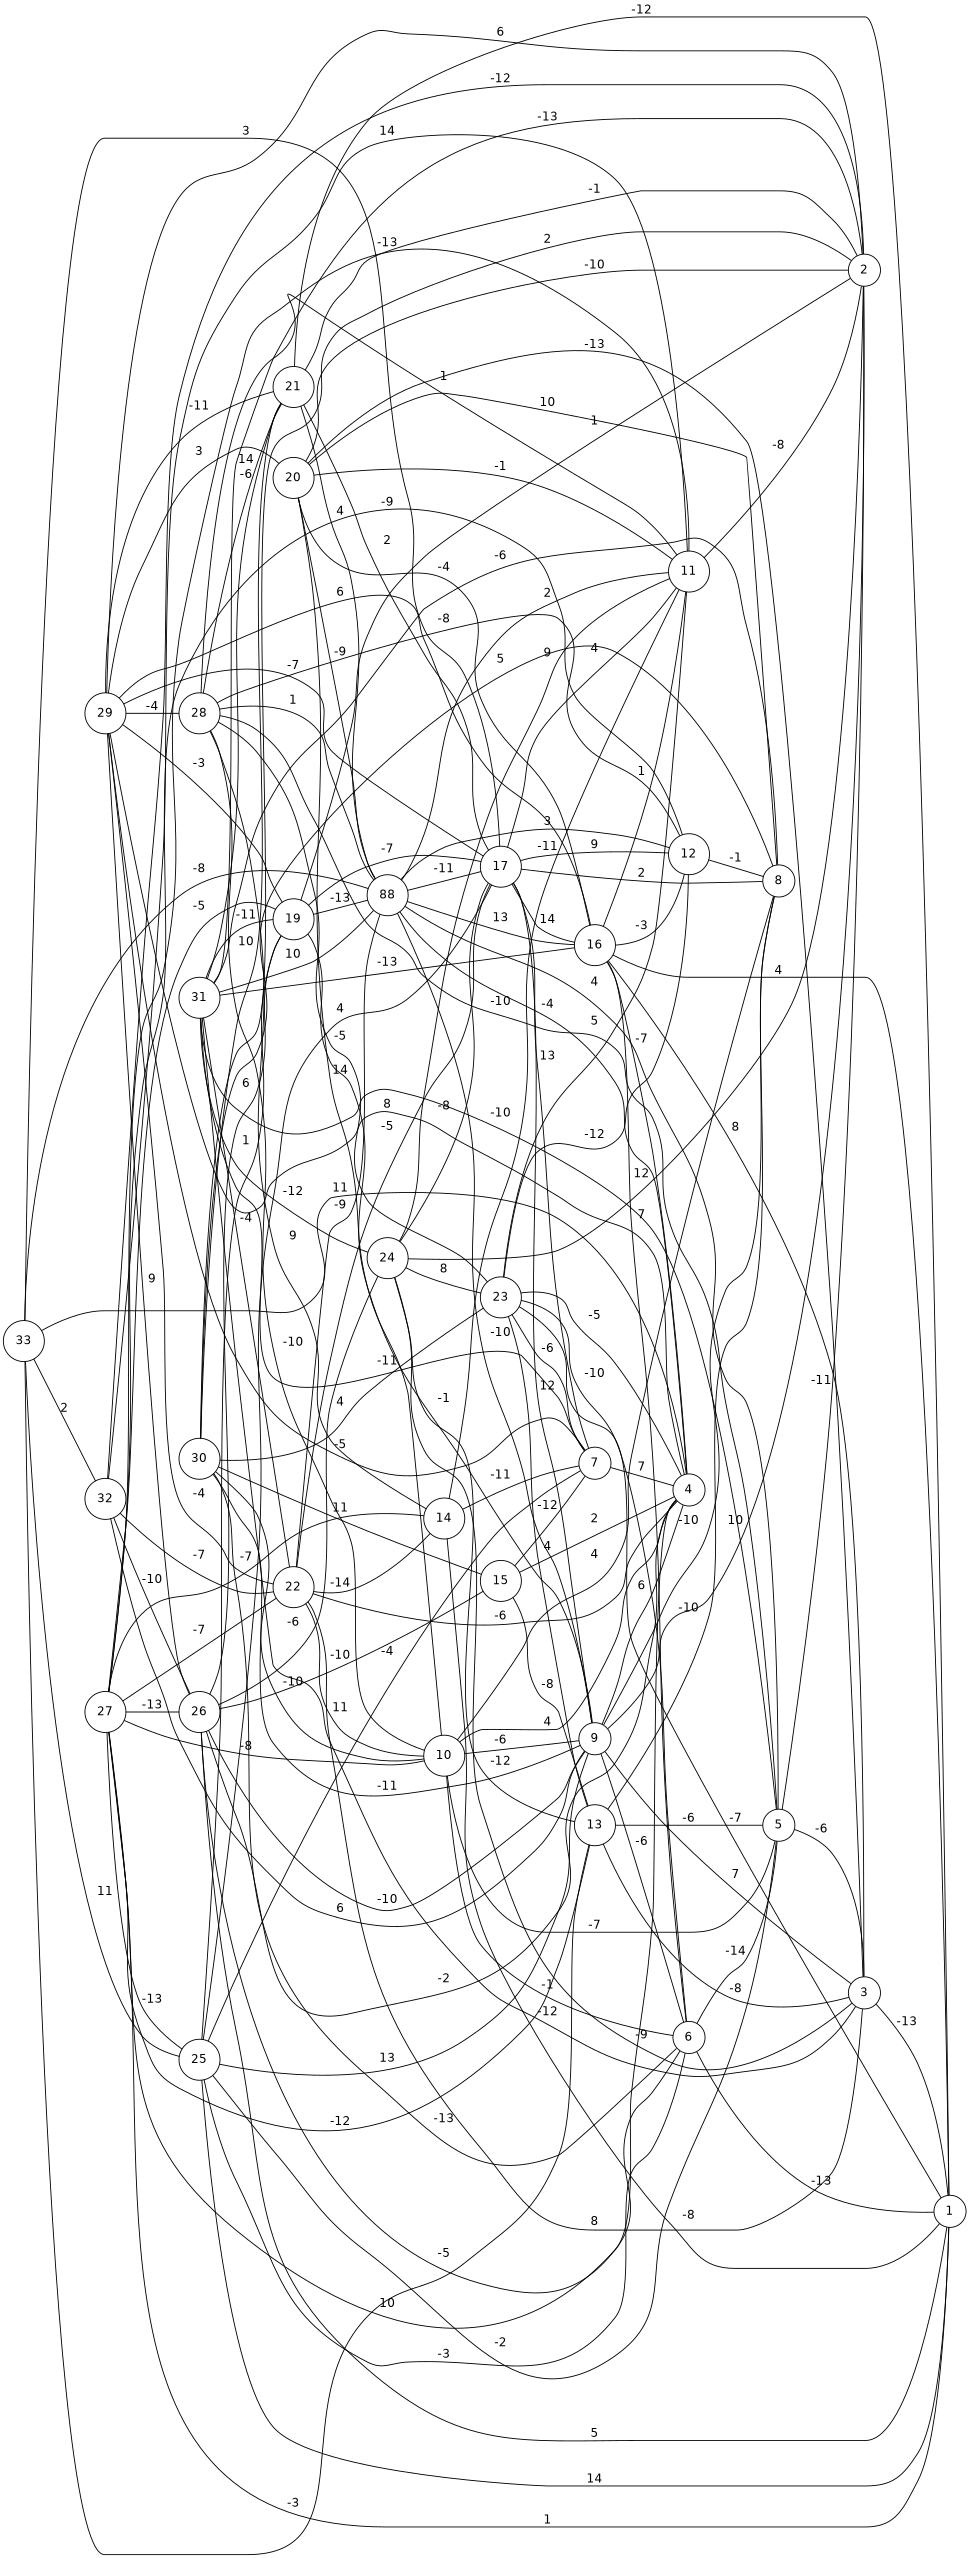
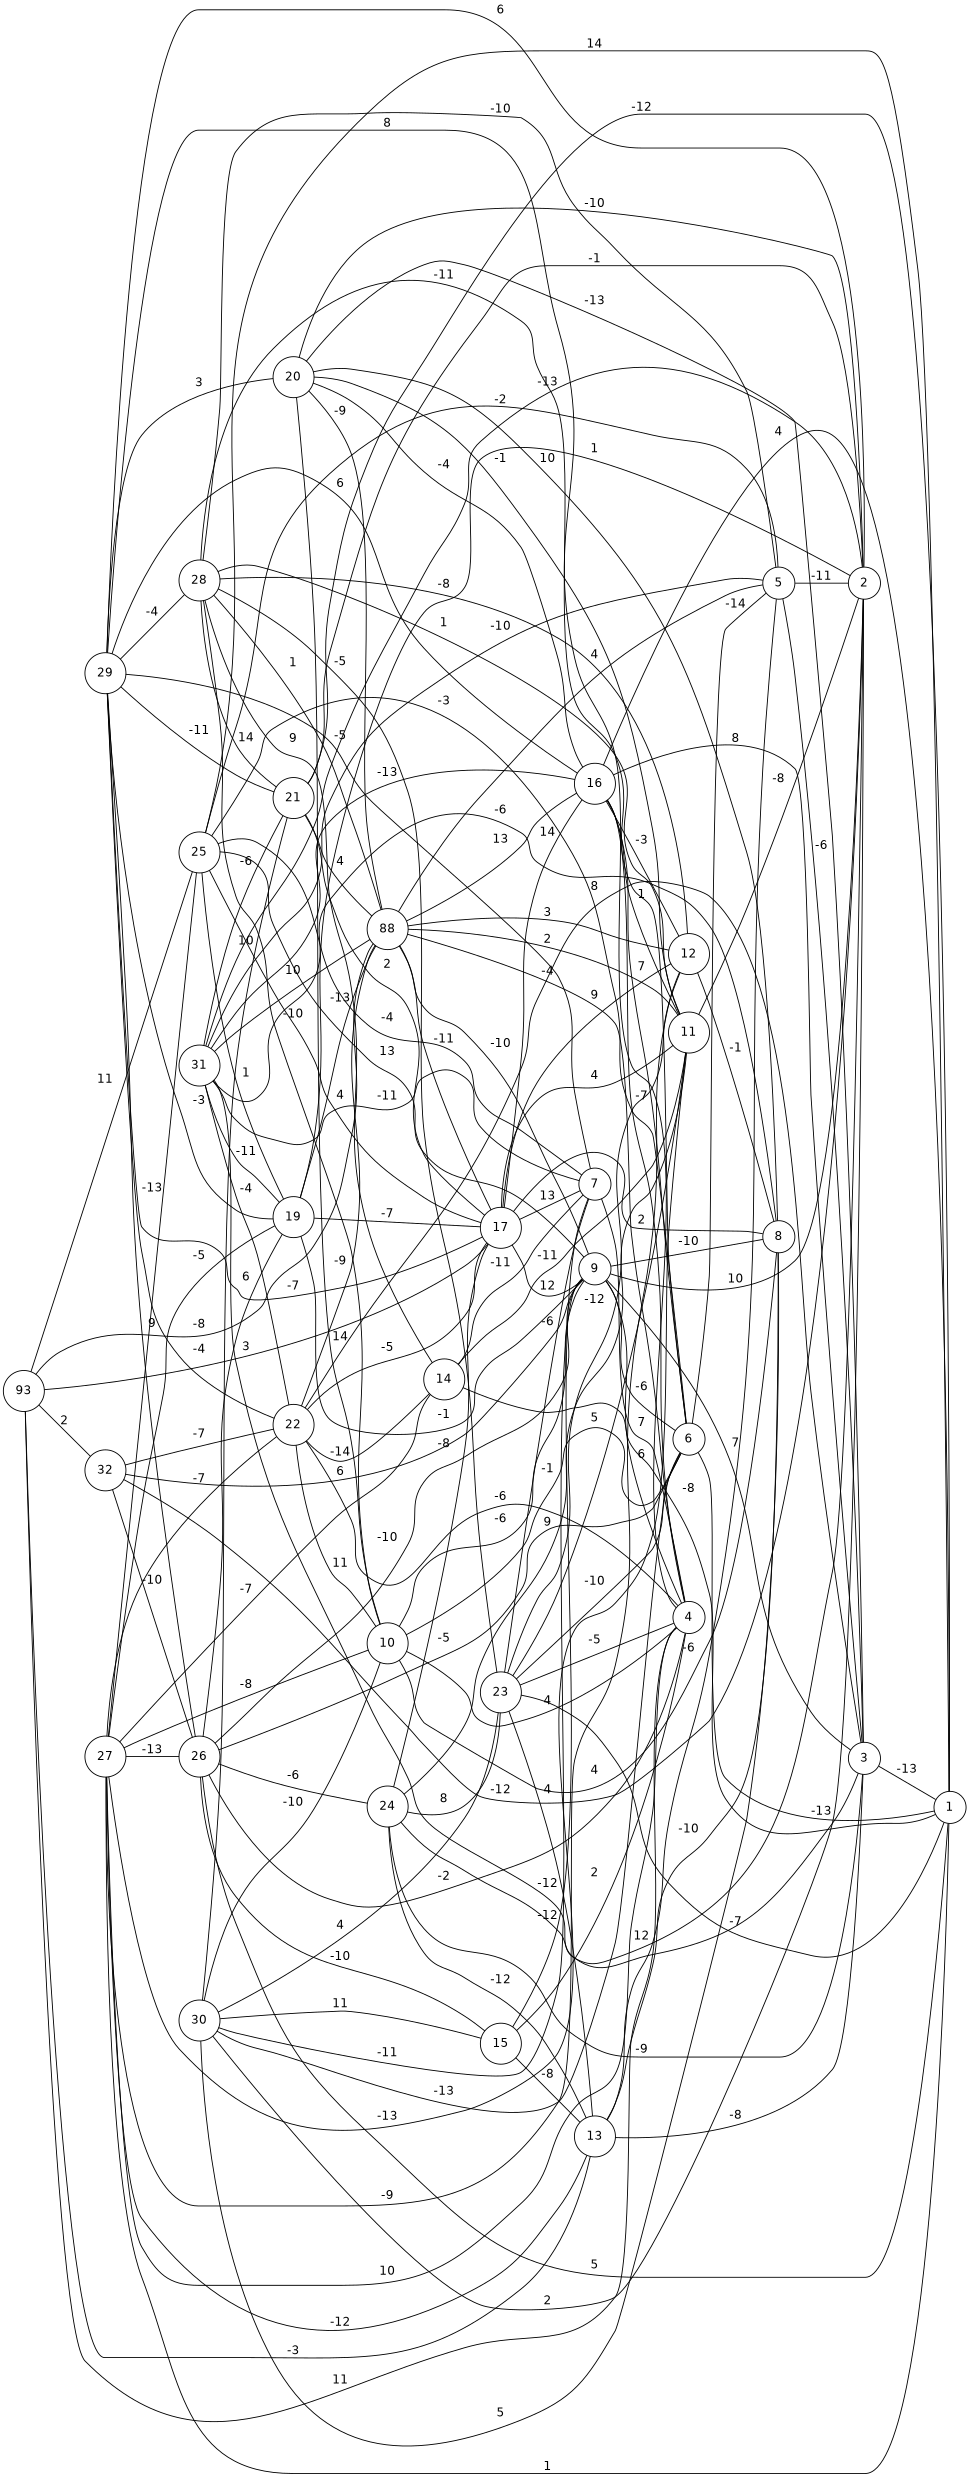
  graph {
    fontname="DejaVu Sans"
    rankdir=LR
    node [fontname="DejaVu Sans" shape=circle]
    edge [fontname="DejaVu Sans"]
-   33
+   33 [label=93]
    4
    13
    17
    n5 [label=88]
    25
    32
    3
    5
    8
    9
    11
    7
    16
    12
    19
    6
    1
    2
    22
    26
    10
    14
    24
    15
    23
    31
    21
    30
    29
    20
    28
    27
    33 -- 4 [label=11]
    33 -- 13 [label=-3]
    33 -- 17 [label=3]
    33 -- n5 [label=-8]
    33 -- 25 [label=11]
    33 -- 32 [label=2]
    13 -- 3 [label=-8]
    13 -- 5 [label=-6]
    13 -- 8 [label=-10]
    17 -- 8 [label=2]
    17 -- 9 [label=12]
    17 -- 11 [label=4]
    17 -- 7 [label=13]
    17 -- 16 [label=14]
    17 -- 12 [label=9]
    n5 -- 4 [label=-4]
    n5 -- 17 [label=-11]
    n5 -- 5 [label=4]
    n5 -- 9 [label=-10]
    n5 -- 11 [label=2]
    n5 -- 16 [label=13]
    n5 -- 12 [label=3]
    25 -- 17 [label=4]
    25 -- 5 [label=-2]
    25 -- 9 [label=13]
    25 -- 7 [label=-4]
    25 -- 19 [label=1]
    25 -- 6 [label=-3]
    25 -- 1 [label=14]
    32 -- 9 [label=6]
-   32 -- 11 [label=14]
    32 -- 2 [label=-12]
    32 -- 22 [label=-7]
    32 -- 26 [label=-10]
    3 -- 1 [label=-13]
    5 -- 3 [label=-6]
    5 -- 2 [label=-11]
    9 -- 4 [label=6]
    9 -- 3 [label=7]
    9 -- 8 [label=-10]
    9 -- 6 [label=-6]
    9 -- 2 [label=10]
    11 -- 2 [label=-8]
    7 -- 4 [label=7]
    16 -- 4 [label=-7]
    16 -- 3 [label=8]
    16 -- 11 [label=1]
    16 -- 12 [label=-3]
    16 -- 6 [label=7]
    16 -- 1 [label=4]
    12 -- 8 [label=-1]
    19 -- 17 [label=-7]
    19 -- n5 [label=-13]
    19 -- 9 [label=-1]
    19 -- 2 [label=1]
    6 -- 5 [label=-14]
    6 -- 1 [label=-13]
    22 -- 4 [label=-6]
    22 -- 17 [label=-5]
    22 -- n5 [label=-9]
    22 -- 3 [label=8]
    22 -- 10 [label=11]
    22 -- 14 [label=-14]
    26 -- 4 [label=-2]
    26 -- 9 [label=-10]
    26 -- 19 [label=6]
    26 -- 6 [label=-5]
    26 -- 1 [label=5]
    26 -- 24 [label=-6]
    26 -- 15 [label=-10]
    10 -- 4 [label=4]
-   10 -- 5 [label=-7]
    10 -- 8 [label=4]
    10 -- 9 [label=-6]
    10 -- 6 [label=-1]
    14 -- 11 [label=-11]
    14 -- 7 [label=-11]
    14 -- 1 [label=-8]
    24 -- 13 [label=-12]
    24 -- 17 [label=-8]
    24 -- 3 [label=-9]
    24 -- 11 [label=9]
    24 -- 2 [label=12]
    24 -- 23 [label=8]
    15 -- 4 [label=2]
    15 -- 13 [label=-8]
    15 -- 7 [label=-12]
    23 -- 4 [label=-5]
    23 -- 13 [label=4]
    23 -- 11 [label=5]
    23 -- 7 [label=-6]
    23 -- 12 [label=-12]
    23 -- 6 [label=-10]
    23 -- 1 [label=-7]
    31 -- n5 [label=10]
    31 -- 3 [label=-12]
    31 -- 5 [label=-10]
    31 -- 8 [label=-6]
    31 -- 7 [label=-11]
    31 -- 16 [label=-13]
    31 -- 19 [label=-11]
    31 -- 2 [label=-13]
    31 -- 22 [label=-4]
-   31 -- 24 [label=-12]
    31 -- 21 [label=-6]
    21 -- 17 [label=2]
    21 -- n5 [label=4]
    21 -- 1 [label=-12]
    21 -- 2 [label=-1]
    30 -- 8 [label=5]
    30 -- 9 [label=-11]
    30 -- 6 [label=-13]
    30 -- 2 [label=2]
    30 -- 10 [label=-10]
    30 -- 15 [label=11]
    30 -- 23 [label=4]
    30 -- 21 [label=10]
    29 -- 4 [label=8]
    29 -- 17 [label=-7]
    29 -- 7 [label=-5]
    29 -- 16 [label=6]
    29 -- 19 [label=-3]
    29 -- 2 [label=6]
    29 -- 22 [label=-4]
    29 -- 26 [label=9]
    29 -- 21 [label=-11]
    29 -- 20 [label=3]
    29 -- 28 [label=-4]
    20 -- n5 [label=-9]
    20 -- 3 [label=-13]
    20 -- 8 [label=10]
    20 -- 11 [label=-1]
    20 -- 16 [label=-4]
    20 -- 2 [label=-10]
    20 -- 10 [label=14]
    28 -- n5 [label=1]
    28 -- 5 [label=-10]
    28 -- 11 [label=1]
    28 -- 12 [label=-8]
+   28 -- 6 [label=-11]
    28 -- 10 [label=-10]
    28 -- 14 [label=9]
    28 -- 23 [label=-5]
    28 -- 21 [label=14]
    27 -- 4 [label=10]
    27 -- 13 [label=-12]
    27 -- 25 [label=-13]
    27 -- 11 [label=-13]
    27 -- 12 [label=-9]
    27 -- 19 [label=-5]
    27 -- 1 [label=1]
    27 -- 22 [label=-7]
    27 -- 26 [label=-13]
    27 -- 10 [label=-8]
    27 -- 14 [label=-7]
  }
